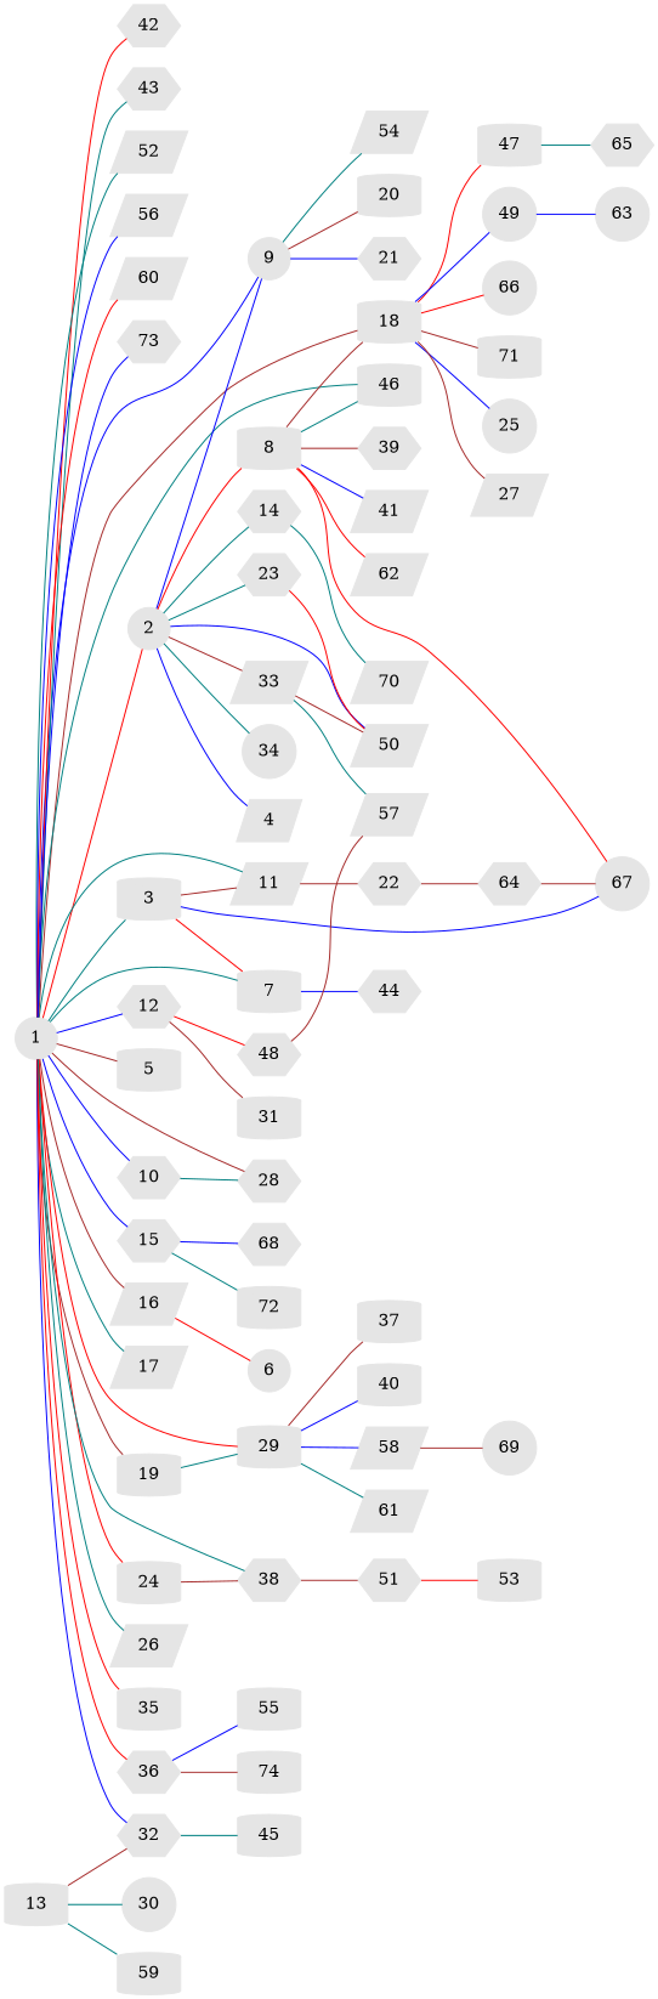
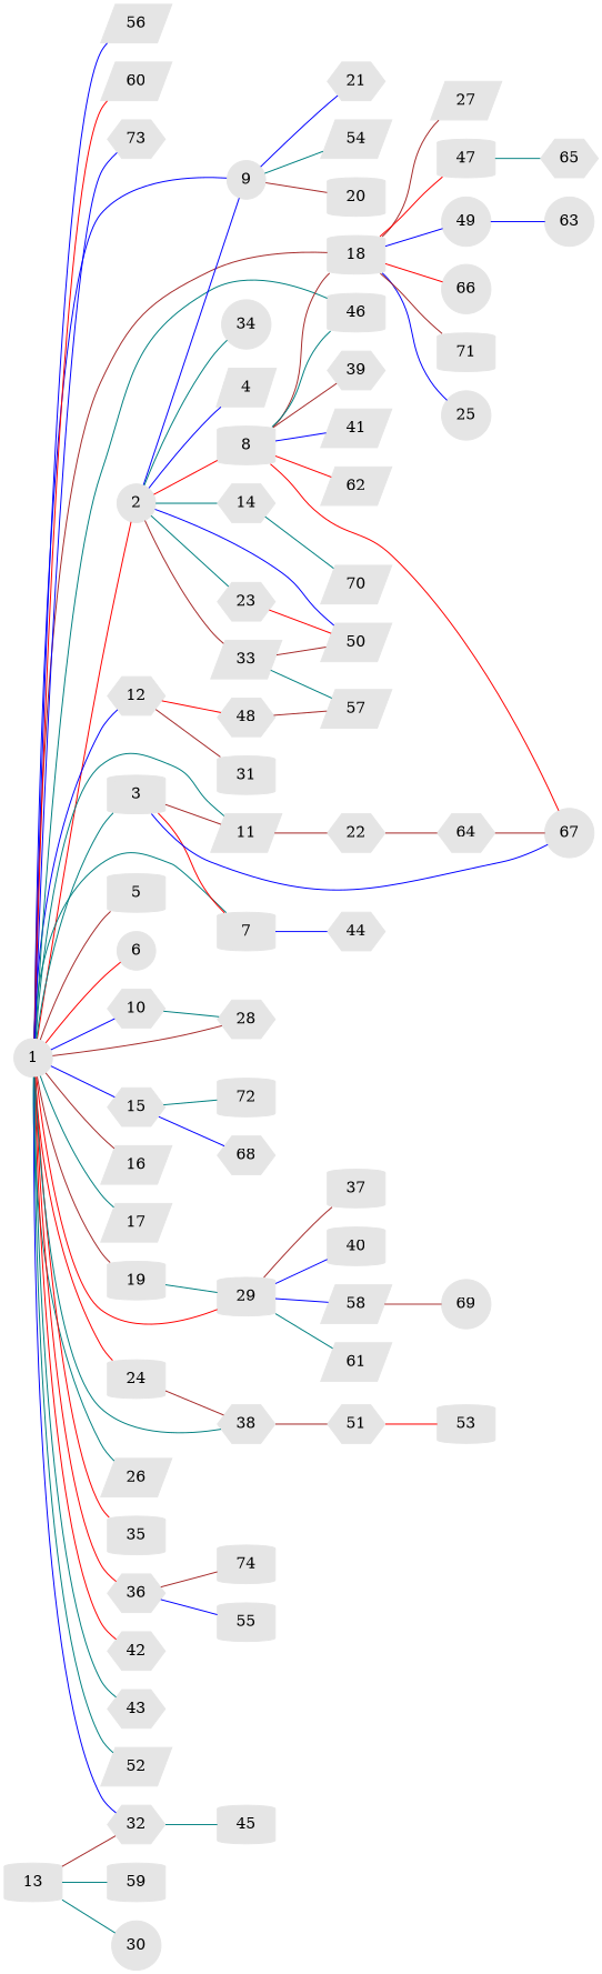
  graph {
    rankdir=LR
    node [color=gray90 shape=cylinder style=filled]
    edge [color=teal]
    1 [shape=circle]
    2 [shape=circle]
    3
    5
    6 [shape=circle]
    7
    9 [shape=circle]
    10 [shape=hexagon]
    11 [shape=parallelogram]
    12 [shape=hexagon]
    15 [shape=hexagon]
    16 [shape=parallelogram]
    17 [shape=parallelogram]
    18
    19
    24
    26 [shape=parallelogram]
    29
    32 [shape=hexagon]
    35
    36 [shape=hexagon]
    38 [shape=hexagon]
    42 [shape=hexagon]
    43 [shape=hexagon]
    46
    52 [shape=parallelogram]
    56 [shape=parallelogram]
    60 [shape=parallelogram]
    73 [shape=hexagon]
    28 [shape=hexagon]
    4 [shape=parallelogram]
    8
    14 [shape=hexagon]
    23 [shape=hexagon]
    33 [shape=parallelogram]
    34 [shape=circle]
    50 [shape=parallelogram]
    67 [shape=circle]
    44 [shape=hexagon]
    20
    21 [shape=hexagon]
    54 [shape=parallelogram]
    22 [shape=hexagon]
    31
    48 [shape=hexagon]
    13
    30 [shape=circle]
    59
    68 [shape=hexagon]
    72
    25 [shape=circle]
    27 [shape=parallelogram]
    47
    49 [shape=circle]
    66 [shape=circle]
    71
    37
    40
    58 [shape=parallelogram]
    61 [shape=parallelogram]
    45
    55
    74
    51 [shape=hexagon]
    39 [shape=hexagon]
    41 [shape=parallelogram]
    62 [shape=parallelogram]
    70 [shape=parallelogram]
    57 [shape=parallelogram]
    64 [shape=hexagon]
    65 [shape=hexagon]
    63 [shape=circle]
    69 [shape=circle]
    53
    1 -- 2 [color=red]
    1 -- 3
    1 -- 5 [color=brown]
-   16 -- 6 [color=red]
+   1 -- 6 [color=red]
    1 -- 7
    1 -- 9 [color=blue]
    1 -- 10 [color=blue]
    1 -- 11
    1 -- 12 [color=blue]
    1 -- 15 [color=blue]
    1 -- 16 [color=brown]
    1 -- 17
    1 -- 18 [color=brown]
    1 -- 19 [color=brown]
    1 -- 24 [color=red]
    1 -- 26
    1 -- 29 [color=red]
    1 -- 32 [color=blue]
    1 -- 35 [color=red]
    1 -- 36 [color=red]
    1 -- 38
    1 -- 42 [color=red]
    1 -- 43
    1 -- 46
    1 -- 52
    1 -- 56 [color=blue]
    1 -- 60 [color=red]
    1 -- 73 [color=blue]
    1 -- 28 [color=brown]
    2 -- 9 [color=blue]
    2 -- 4 [color=blue]
    2 -- 8 [color=red]
    2 -- 14
    2 -- 23
    2 -- 33 [color=brown]
    2 -- 34
    2 -- 50 [color=blue]
    3 -- 7 [color=red]
    3 -- 11 [color=brown]
    3 -- 67 [color=blue]
    7 -- 44 [color=blue]
    9 -- 20 [color=brown]
    9 -- 21 [color=blue]
    9 -- 54
    10 -- 28
    11 -- 22 [color=brown]
    12 -- 31 [color=brown]
    12 -- 48 [color=red]
    15 -- 68 [color=blue]
    15 -- 72
    18 -- 25 [color=blue]
    18 -- 27 [color=brown]
    18 -- 47 [color=red]
    18 -- 49 [color=blue]
    18 -- 66 [color=red]
    18 -- 71 [color=brown]
    19 -- 29
    24 -- 38 [color=brown]
    29 -- 37 [color=brown]
    29 -- 40 [color=blue]
    29 -- 58 [color=blue]
    29 -- 61
    32 -- 45
    36 -- 55 [color=blue]
    36 -- 74 [color=brown]
    38 -- 51 [color=brown]
    8 -- 18 [color=brown]
    8 -- 46
    8 -- 67 [color=red]
    8 -- 39 [color=brown]
    8 -- 41 [color=blue]
    8 -- 62 [color=red]
    14 -- 70
    23 -- 50 [color=red]
    33 -- 50 [color=brown]
    33 -- 57
    22 -- 64 [color=brown]
    48 -- 57 [color=brown]
    13 -- 32 [color=brown]
    13 -- 30
    13 -- 59
    47 -- 65
    49 -- 63 [color=blue]
    58 -- 69 [color=brown]
    51 -- 53 [color=red]
    64 -- 67 [color=brown]
  }
